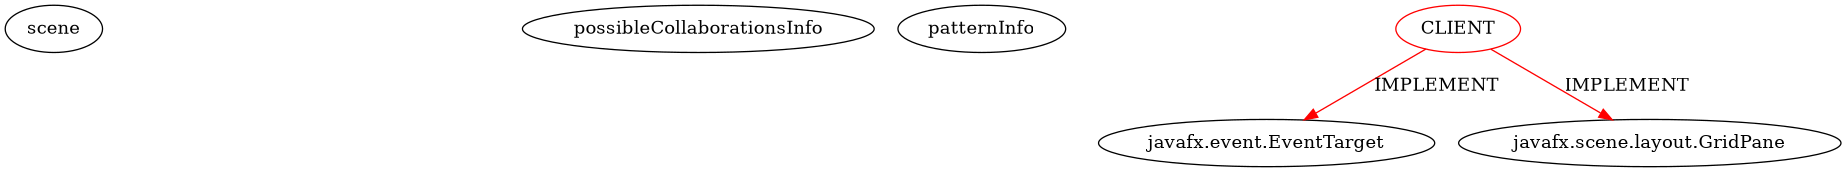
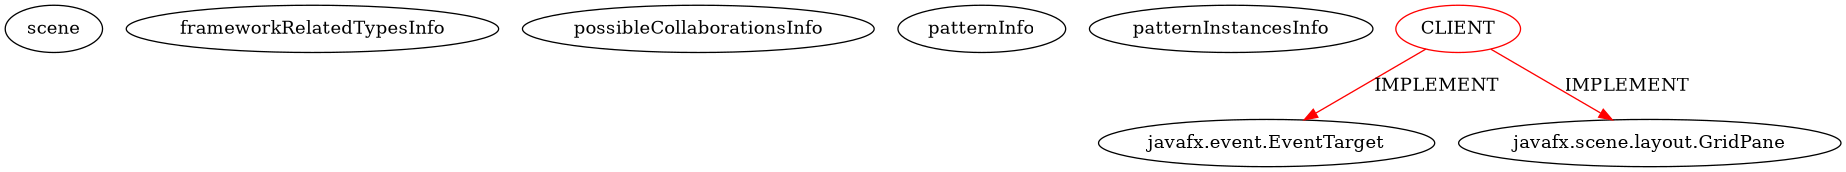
  digraph {
    edge [color=red]
    n1 [category=pattern graphId=2896 isAnonymous=false label=scene possibleRelation=false]
+   frameworkRelatedTypesInfo [0="javafx.event.EventTarget" 1="javafx.scene.layout.GridPane"]
    possibleCollaborationsInfo
    patternInfo [frequency=6.0 patternRootClient=0]
+   patternInstancesInfo [0="nielsmaneschijn-8bit~/nielsmaneschijn-8bit/8bit-master/src/net/maneschijn/bleep/ui/ADSRUI.java~ADSRUI~3763" 1="nielsmaneschijn-8bit~/nielsmaneschijn-8bit/8bit-master/src/net/maneschijn/bleep/ui/MixUI.java~MixUI~3767" 2="nielsmaneschijn-8bit~/nielsmaneschijn-8bit/8bit-master/src/net/maneschijn/bleep/ui/OverdriveUI.java~OverdriveUI~3762" 3="nielsmaneschijn-8bit~/nielsmaneschijn-8bit/8bit-master/src/net/maneschijn/bleep/ui/MoogUI.java~MoogUI~3760" 4="nielsmaneschijn-8bit~/nielsmaneschijn-8bit/8bit-master/src/net/maneschijn/bleep/ui/OscUI.java~OscUI~3761" 5="nielsmaneschijn-8bit~/nielsmaneschijn-8bit/8bit-master/src/net/maneschijn/bleep/ui/BitcrusherUI.java~BitcrusherUI~3768"]
    n6 [isFrameworkType=false label="javafx.event.EventTarget" vertexType=FRAMEWORK_INTERFACE_TYPE]
    n7 [color=red isFrameworkType=false label=CLIENT vertexType=ROOT_CLIENT_CLASS_DECLARATION]
    n8 [isFrameworkType=false label="javafx.scene.layout.GridPane" vertexType=FRAMEWORK_CLASS_TYPE]
    n7 -> n6 [label=IMPLEMENT]
    n7 -> n8 [label=IMPLEMENT]
  }
